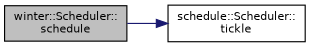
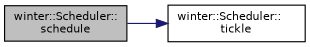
  digraph {
    rankdir=LR
    node [color=black fontname=Helvetica fontsize=10 shape=record style=filled]
    n1 [fillcolor=grey75 fontcolor=black height=0.2 label="winter::Scheduler::\lschedule" width=0.4]
-   n2 [fillcolor=white height=0.2 label="schedule::Scheduler::\ltickle" width=0.4]
+   n2 [fillcolor=white height=0.2 label="winter::Scheduler::\ltickle" width=0.4]
    n1 -> n2 [color=midnightblue fontname=Helvetica fontsize=10 labelfontname=Helvetica labelfontsize=10 style=solid]
  }
